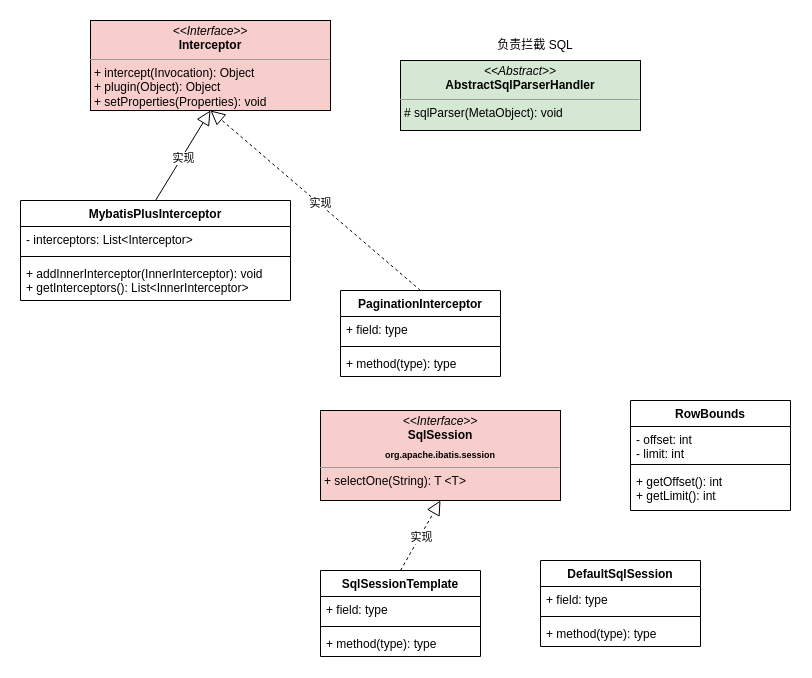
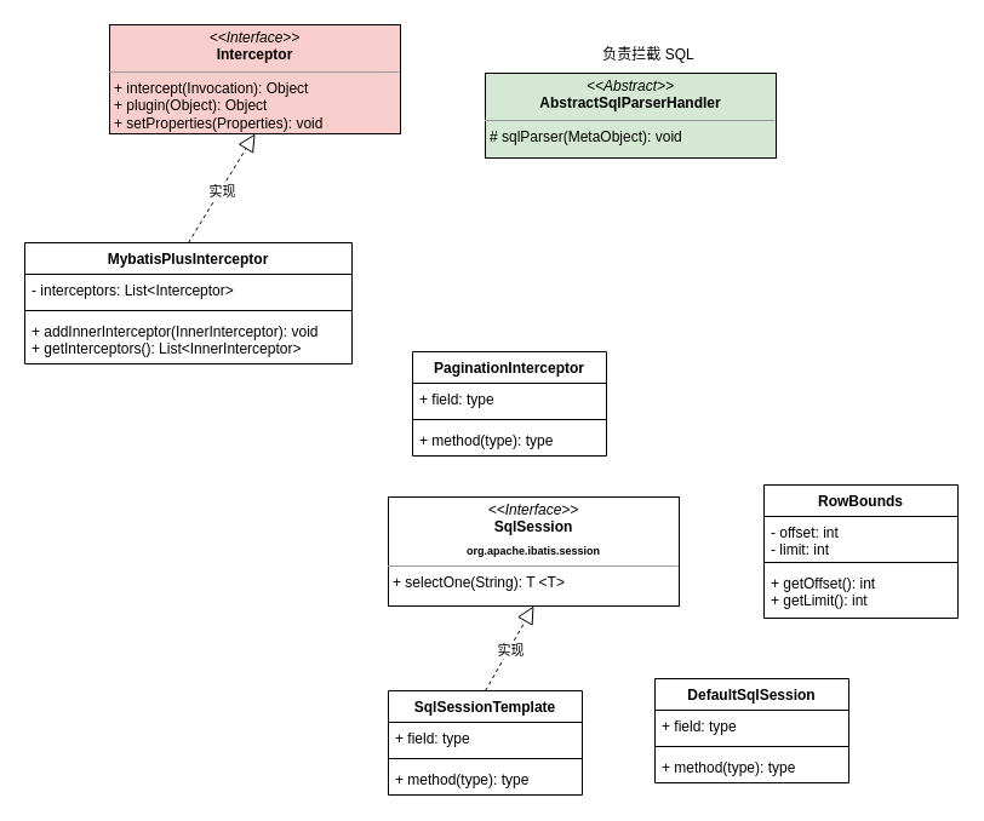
  <mxCell id="0" />
  <mxCell id="1" parent="0" />
  <mxCell id="2" value="&lt;p style=&quot;margin: 0px ; margin-top: 4px ; text-align: center&quot;&gt;&lt;i&gt;&amp;lt;&amp;lt;Interface&amp;gt;&amp;gt;&lt;/i&gt;&lt;br&gt;&lt;b&gt;Interceptor&lt;/b&gt;&lt;/p&gt;&lt;hr size=&quot;1&quot;&gt;&lt;p style=&quot;margin: 0px ; margin-left: 4px&quot;&gt;+ intercept(Invocation): Object&lt;/p&gt;&lt;p style=&quot;margin: 0px ; margin-left: 4px&quot;&gt;+ plugin(Object): Object&lt;/p&gt;&lt;p style=&quot;margin: 0px ; margin-left: 4px&quot;&gt;+ setProperties(Properties): void&lt;/p&gt;" style="verticalAlign=top;align=left;overflow=fill;fontSize=12;fontFamily=Helvetica;html=1;fillColor=#f8cecc;" parent="1" vertex="1"><mxGeometry x="90" y="20" width="240" height="90" as="geometry" /></mxCell>
- <mxCell id="3" value="" style="endArrow=block;dashed=0;endFill=0;endSize=12;html=1;entryX=0.5;entryY=1;entryDx=0;entryDy=0;exitX=0.5;exitY=0;exitDx=0;exitDy=0;" parent="1" source="5" target="2" edge="1"><mxGeometry width="160" relative="1" as="geometry"><mxPoint x="208" y="170" as="sourcePoint" /><mxPoint x="240" y="130" as="targetPoint" /></mxGeometry></mxCell>
+ <mxCell id="3" value="" style="endArrow=block;dashed=1;endFill=0;endSize=12;html=1;entryX=0.5;entryY=1;entryDx=0;entryDy=0;exitX=0.5;exitY=0;exitDx=0;exitDy=0;" parent="1" source="5" target="2" edge="1"><mxGeometry width="160" relative="1" as="geometry"><mxPoint x="208" y="170" as="sourcePoint" /><mxPoint x="240" y="130" as="targetPoint" /></mxGeometry></mxCell>
  <mxCell id="4" value="实现" style="edgeLabel;html=1;align=center;verticalAlign=middle;resizable=0;points=[];" parent="3" vertex="1" connectable="0"><mxGeometry x="-0.036" y="-1" relative="1" as="geometry"><mxPoint as="offset" /></mxGeometry></mxCell>
  <mxCell id="5" value="MybatisPlusInterceptor" style="swimlane;fontStyle=1;align=center;verticalAlign=top;childLayout=stackLayout;horizontal=1;startSize=26;horizontalStack=0;resizeParent=1;resizeParentMax=0;resizeLast=0;collapsible=1;marginBottom=0;" parent="1" vertex="1"><mxGeometry x="20" y="200" width="270" height="100" as="geometry" /></mxCell>
  <mxCell id="6" value="- interceptors: List&lt;Interceptor&gt;" style="text;strokeColor=none;fillColor=none;align=left;verticalAlign=top;spacingLeft=4;spacingRight=4;overflow=hidden;rotatable=0;points=[[0,0.5],[1,0.5]];portConstraint=eastwest;" parent="5" vertex="1"><mxGeometry y="26" width="270" height="26" as="geometry" /></mxCell>
  <mxCell id="7" value="" style="line;strokeWidth=1;fillColor=none;align=left;verticalAlign=middle;spacingTop=-1;spacingLeft=3;spacingRight=3;rotatable=0;labelPosition=right;points=[];portConstraint=eastwest;" parent="5" vertex="1"><mxGeometry y="52" width="270" height="8" as="geometry" /></mxCell>
  <mxCell id="8" value="+ addInnerInterceptor(InnerInterceptor): void&#10;+ getInterceptors(): List&lt;InnerInterceptor&gt;" style="text;strokeColor=none;fillColor=none;align=left;verticalAlign=top;spacingLeft=4;spacingRight=4;overflow=hidden;rotatable=0;points=[[0,0.5],[1,0.5]];portConstraint=eastwest;" parent="5" vertex="1"><mxGeometry y="60" width="270" height="40" as="geometry" /></mxCell>
  <mxCell id="9" value="&lt;p style=&quot;margin: 0px ; margin-top: 4px ; text-align: center&quot;&gt;&lt;i&gt;&amp;lt;&amp;lt;Abstract&amp;gt;&amp;gt;&lt;/i&gt;&lt;br&gt;&lt;b&gt;AbstractSqlParserHandler&lt;/b&gt;&lt;/p&gt;&lt;hr size=&quot;1&quot;&gt;&lt;p style=&quot;margin: 0px ; margin-left: 4px&quot;&gt;# sqlParser(MetaObject): void&lt;/p&gt;" style="verticalAlign=top;align=left;overflow=fill;fontSize=12;fontFamily=Helvetica;html=1;fillColor=#d5e8d4;" vertex="1" parent="1"><mxGeometry x="400" y="60" width="240" height="70" as="geometry" /></mxCell>
  <mxCell id="10" value="负责拦截&amp;nbsp;SQL" style="text;html=1;strokeColor=none;fillColor=none;align=center;verticalAlign=middle;whiteSpace=wrap;rounded=0;" vertex="1" parent="1"><mxGeometry x="490" y="40" width="90" height="10" as="geometry" /></mxCell>
- <mxCell id="11" value="" style="endArrow=block;dashed=1;endFill=0;endSize=12;html=1;entryX=0.5;entryY=1;entryDx=0;entryDy=0;exitX=0.5;exitY=0;exitDx=0;exitDy=0;" edge="1" parent="1" source="13" target="2"><mxGeometry width="160" relative="1" as="geometry"><mxPoint x="165" y="210" as="sourcePoint" /><mxPoint x="220" y="120" as="targetPoint" /></mxGeometry></mxCell>
- <mxCell id="12" value="实现" style="edgeLabel;html=1;align=center;verticalAlign=middle;resizable=0;points=[];" vertex="1" connectable="0" parent="11"><mxGeometry x="-0.036" y="-1" relative="1" as="geometry"><mxPoint as="offset" /></mxGeometry></mxCell>
  <mxCell id="13" value="PaginationInterceptor" style="swimlane;fontStyle=1;align=center;verticalAlign=top;childLayout=stackLayout;horizontal=1;startSize=26;horizontalStack=0;resizeParent=1;resizeParentMax=0;resizeLast=0;collapsible=1;marginBottom=0;" vertex="1" parent="1"><mxGeometry x="340" y="290" width="160" height="86" as="geometry" /></mxCell>
  <mxCell id="14" value="+ field: type" style="text;strokeColor=none;fillColor=none;align=left;verticalAlign=top;spacingLeft=4;spacingRight=4;overflow=hidden;rotatable=0;points=[[0,0.5],[1,0.5]];portConstraint=eastwest;" vertex="1" parent="13"><mxGeometry y="26" width="160" height="26" as="geometry" /></mxCell>
  <mxCell id="15" value="" style="line;strokeWidth=1;fillColor=none;align=left;verticalAlign=middle;spacingTop=-1;spacingLeft=3;spacingRight=3;rotatable=0;labelPosition=right;points=[];portConstraint=eastwest;" vertex="1" parent="13"><mxGeometry y="52" width="160" height="8" as="geometry" /></mxCell>
  <mxCell id="16" value="+ method(type): type" style="text;strokeColor=none;fillColor=none;align=left;verticalAlign=top;spacingLeft=4;spacingRight=4;overflow=hidden;rotatable=0;points=[[0,0.5],[1,0.5]];portConstraint=eastwest;" vertex="1" parent="13"><mxGeometry y="60" width="160" height="26" as="geometry" /></mxCell>
- <mxCell id="17" value="&lt;p style=&quot;margin: 0px ; margin-top: 4px ; text-align: center&quot;&gt;&lt;i&gt;&amp;lt;&amp;lt;Interface&amp;gt;&amp;gt;&lt;/i&gt;&lt;br&gt;&lt;b&gt;SqlSession&lt;/b&gt;&lt;/p&gt;&lt;p style=&quot;margin: 0px ; margin-top: 4px ; text-align: center&quot;&gt;&lt;b&gt;&lt;font style=&quot;font-size: 9px&quot;&gt;org.apache.ibatis.session&lt;/font&gt;&lt;/b&gt;&lt;/p&gt;&lt;hr size=&quot;1&quot;&gt;&lt;p style=&quot;margin: 0px ; margin-left: 4px&quot;&gt;+&amp;nbsp;selectOne(String): T &amp;lt;T&amp;gt;&lt;/p&gt;" style="verticalAlign=top;align=left;overflow=fill;fontSize=12;fontFamily=Helvetica;html=1;fillColor=#f8cecc;" vertex="1" parent="1"><mxGeometry x="320" y="410" width="240" height="90" as="geometry" /></mxCell>
+ <mxCell id="17" value="&lt;p style=&quot;margin: 0px ; margin-top: 4px ; text-align: center&quot;&gt;&lt;i&gt;&amp;lt;&amp;lt;Interface&amp;gt;&amp;gt;&lt;/i&gt;&lt;br&gt;&lt;b&gt;SqlSession&lt;/b&gt;&lt;/p&gt;&lt;p style=&quot;margin: 0px ; margin-top: 4px ; text-align: center&quot;&gt;&lt;b&gt;&lt;font style=&quot;font-size: 9px&quot;&gt;org.apache.ibatis.session&lt;/font&gt;&lt;/b&gt;&lt;/p&gt;&lt;hr size=&quot;1&quot;&gt;&lt;p style=&quot;margin: 0px ; margin-left: 4px&quot;&gt;+&amp;nbsp;selectOne(String): T &amp;lt;T&amp;gt;&lt;/p&gt;" style="verticalAlign=top;align=left;overflow=fill;fontSize=12;fontFamily=Helvetica;html=1;" vertex="1" parent="1"><mxGeometry x="320" y="410" width="240" height="90" as="geometry" /></mxCell>
  <mxCell id="18" value="SqlSessionTemplate" style="swimlane;fontStyle=1;align=center;verticalAlign=top;childLayout=stackLayout;horizontal=1;startSize=26;horizontalStack=0;resizeParent=1;resizeParentMax=0;resizeLast=0;collapsible=1;marginBottom=0;" vertex="1" parent="1"><mxGeometry x="320" y="570" width="160" height="86" as="geometry" /></mxCell>
  <mxCell id="19" value="+ field: type" style="text;strokeColor=none;fillColor=none;align=left;verticalAlign=top;spacingLeft=4;spacingRight=4;overflow=hidden;rotatable=0;points=[[0,0.5],[1,0.5]];portConstraint=eastwest;" vertex="1" parent="18"><mxGeometry y="26" width="160" height="26" as="geometry" /></mxCell>
  <mxCell id="20" value="" style="line;strokeWidth=1;fillColor=none;align=left;verticalAlign=middle;spacingTop=-1;spacingLeft=3;spacingRight=3;rotatable=0;labelPosition=right;points=[];portConstraint=eastwest;" vertex="1" parent="18"><mxGeometry y="52" width="160" height="8" as="geometry" /></mxCell>
  <mxCell id="21" value="+ method(type): type" style="text;strokeColor=none;fillColor=none;align=left;verticalAlign=top;spacingLeft=4;spacingRight=4;overflow=hidden;rotatable=0;points=[[0,0.5],[1,0.5]];portConstraint=eastwest;" vertex="1" parent="18"><mxGeometry y="60" width="160" height="26" as="geometry" /></mxCell>
  <mxCell id="22" value="" style="endArrow=block;dashed=1;endFill=0;endSize=12;html=1;entryX=0.5;entryY=1;entryDx=0;entryDy=0;exitX=0.5;exitY=0;exitDx=0;exitDy=0;" edge="1" parent="1" source="18" target="17"><mxGeometry width="160" relative="1" as="geometry"><mxPoint x="290" y="470" as="sourcePoint" /><mxPoint x="345" y="380" as="targetPoint" /></mxGeometry></mxCell>
  <mxCell id="23" value="实现" style="edgeLabel;html=1;align=center;verticalAlign=middle;resizable=0;points=[];" vertex="1" connectable="0" parent="22"><mxGeometry x="-0.036" y="-1" relative="1" as="geometry"><mxPoint as="offset" /></mxGeometry></mxCell>
  <mxCell id="24" value="DefaultSqlSession" style="swimlane;fontStyle=1;align=center;verticalAlign=top;childLayout=stackLayout;horizontal=1;startSize=26;horizontalStack=0;resizeParent=1;resizeParentMax=0;resizeLast=0;collapsible=1;marginBottom=0;" vertex="1" parent="1"><mxGeometry x="540" y="560" width="160" height="86" as="geometry" /></mxCell>
  <mxCell id="25" value="+ field: type" style="text;strokeColor=none;fillColor=none;align=left;verticalAlign=top;spacingLeft=4;spacingRight=4;overflow=hidden;rotatable=0;points=[[0,0.5],[1,0.5]];portConstraint=eastwest;" vertex="1" parent="24"><mxGeometry y="26" width="160" height="26" as="geometry" /></mxCell>
  <mxCell id="26" value="" style="line;strokeWidth=1;fillColor=none;align=left;verticalAlign=middle;spacingTop=-1;spacingLeft=3;spacingRight=3;rotatable=0;labelPosition=right;points=[];portConstraint=eastwest;" vertex="1" parent="24"><mxGeometry y="52" width="160" height="8" as="geometry" /></mxCell>
  <mxCell id="27" value="+ method(type): type" style="text;strokeColor=none;fillColor=none;align=left;verticalAlign=top;spacingLeft=4;spacingRight=4;overflow=hidden;rotatable=0;points=[[0,0.5],[1,0.5]];portConstraint=eastwest;" vertex="1" parent="24"><mxGeometry y="60" width="160" height="26" as="geometry" /></mxCell>
  <mxCell id="28" value="RowBounds" style="swimlane;fontStyle=1;align=center;verticalAlign=top;childLayout=stackLayout;horizontal=1;startSize=26;horizontalStack=0;resizeParent=1;resizeParentMax=0;resizeLast=0;collapsible=1;marginBottom=0;" vertex="1" parent="1"><mxGeometry x="630" y="400" width="160" height="110" as="geometry" /></mxCell>
  <mxCell id="29" value="- offset: int&#10;- limit: int" style="text;strokeColor=none;fillColor=none;align=left;verticalAlign=top;spacingLeft=4;spacingRight=4;overflow=hidden;rotatable=0;points=[[0,0.5],[1,0.5]];portConstraint=eastwest;" vertex="1" parent="28"><mxGeometry y="26" width="160" height="34" as="geometry" /></mxCell>
  <mxCell id="30" value="" style="line;strokeWidth=1;fillColor=none;align=left;verticalAlign=middle;spacingTop=-1;spacingLeft=3;spacingRight=3;rotatable=0;labelPosition=right;points=[];portConstraint=eastwest;" vertex="1" parent="28"><mxGeometry y="60" width="160" height="8" as="geometry" /></mxCell>
  <mxCell id="31" value="+ getOffset(): int&#10;+ getLimit(): int" style="text;strokeColor=none;fillColor=none;align=left;verticalAlign=top;spacingLeft=4;spacingRight=4;overflow=hidden;rotatable=0;points=[[0,0.5],[1,0.5]];portConstraint=eastwest;" vertex="1" parent="28"><mxGeometry y="68" width="160" height="42" as="geometry" /></mxCell>
